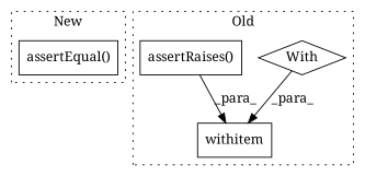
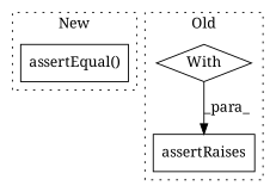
  digraph {
    fontname="Noto Serif"
    node [a=75 fontname="Noto Serif" shape=box]
    edge [fontname="Noto Serif"]
    n1 [l="17,1" label="assertEqual()" s="11670,11696"]
-   n2 [a=49 l=4 label=withitem s=11348]
+   n2 [a=49 l=4 label=assertRaises s=11348]
    n3 [a=39 l="5,43" label=With s="11343,11352" shape=diamond]
-   n4 [l="18,1" label="assertRaises()" s="11348,11380"]
    subgraph cluster_1 {
      label=New
      style=dotted
      n1
    }
    subgraph cluster_2 {
      label=Old
      style=dotted
      n2
      n3
-     n4
    }
    n3 -> n2 [label=_para_]
-   n4 -> n2 [label=_para_]
  }
